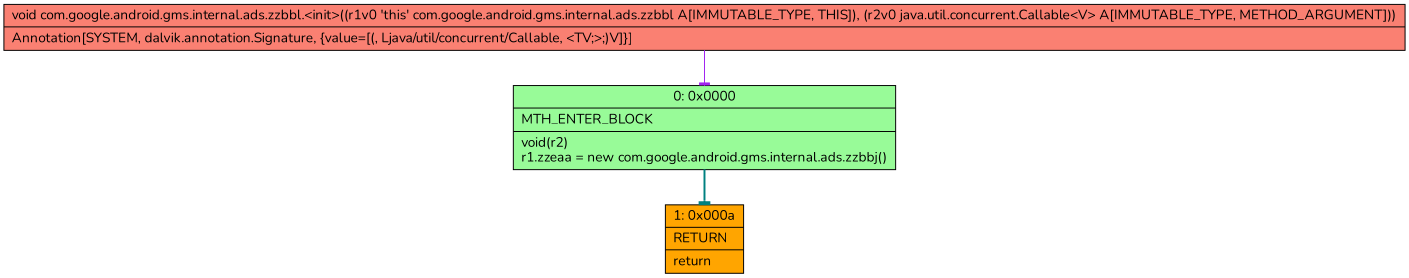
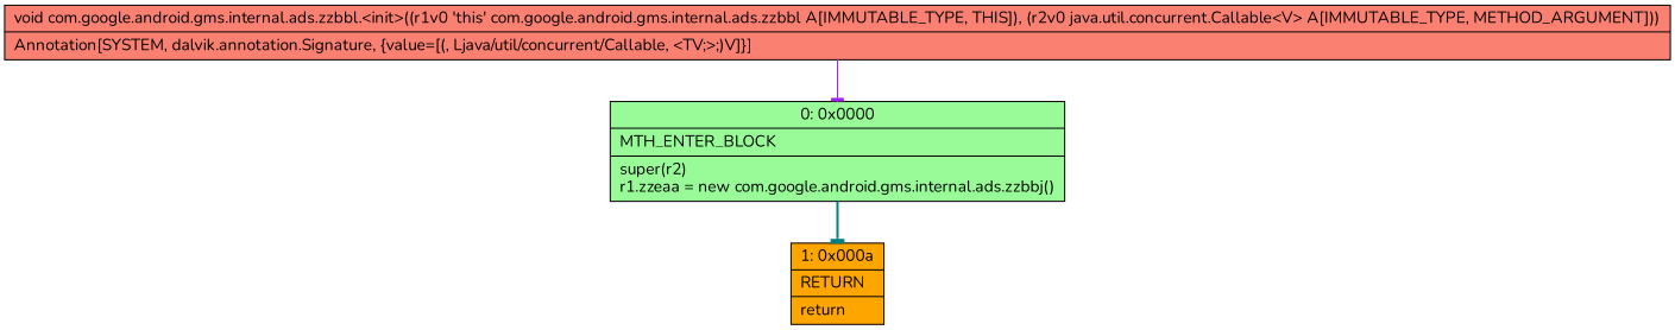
  digraph {
    fontname=Nunito
    node [shape=record style=filled fontname=Nunito]
    edge [arrowhead=tee fontname=Nunito]
-   n1 [label="{0\:\ 0x0000|MTH_ENTER_BLOCK\l|void(r2)\lr1.zzeaa = new com.google.android.gms.internal.ads.zzbbj()\l}" fillcolor=palegreen]
+   n1 [label="{0\:\ 0x0000|MTH_ENTER_BLOCK\l|super(r2)\lr1.zzeaa = new com.google.android.gms.internal.ads.zzbbj()\l}" fillcolor=palegreen]
    n2 [label="{1\:\ 0x000a|RETURN\l|return\l}" fillcolor=orange]
    n3 [label="{void com.google.android.gms.internal.ads.zzbbl.\<init\>((r1v0 'this' com.google.android.gms.internal.ads.zzbbl A[IMMUTABLE_TYPE, THIS]), (r2v0 java.util.concurrent.Callable\<V\> A[IMMUTABLE_TYPE, METHOD_ARGUMENT]))  | Annotation[SYSTEM, dalvik.annotation.Signature, \{value=[(, Ljava\/util\/concurrent\/Callable, \<TV;\>;)V]\}]\l}" fillcolor=salmon]
    n1 -> n2 [color=teal style=bold]
    n3 -> n1 [color=purple style=solid]
  }
